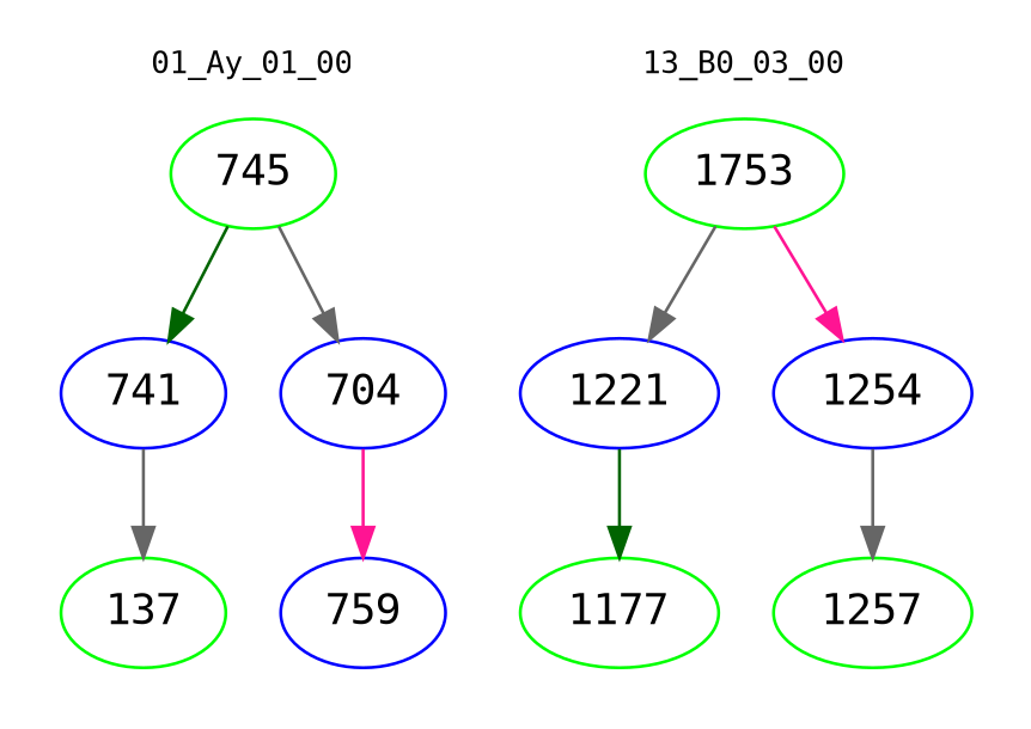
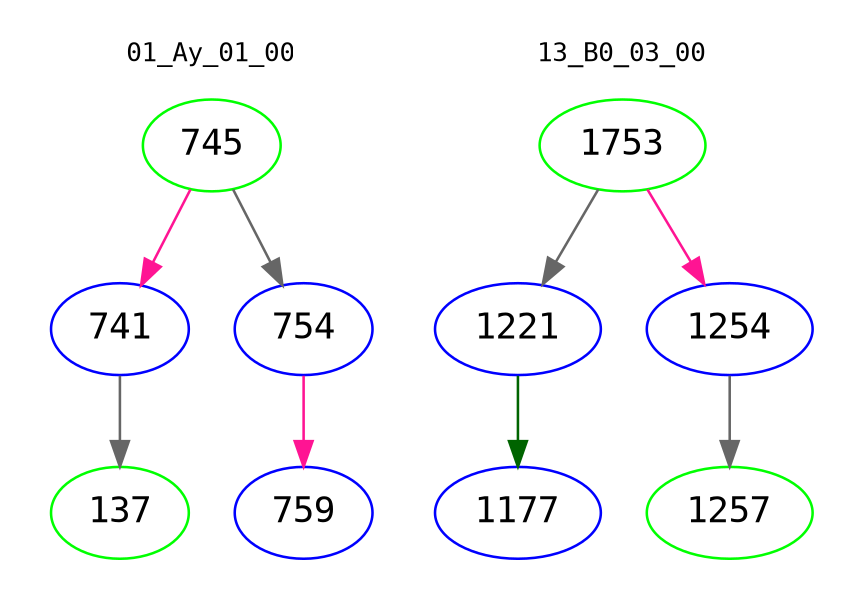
  digraph {
    fontname="DejaVu Sans Mono"
    node [color=green fontname="DejaVu Sans Mono"]
    edge [color=gray40 fontname="DejaVu Sans Mono"]
    n1 [label=745]
    n2 [color=blue label=741]
-   n3 [color=blue label=704]
+   n3 [color=blue label=754]
    n4 [label=137]
    n5 [color=blue label=759]
    n6 [label=1753]
    n7 [color=blue label=1221]
    n8 [color=blue label=1254]
-   n9 [label=1177]
+   n9 [color=blue label=1177]
    n10 [label=1257]
    subgraph cluster_1 {
      color=white
      fontsize=10
      label="01_Ay_01_00"
      n1
      n2
      n3
      n4
      n5
    }
    subgraph cluster_2 {
      color=white
      fontsize=10
      label="13_B0_03_00"
      n6
      n7
      n8
      n9
      n10
    }
-   n1 -> n2 [color=darkgreen]
+   n1 -> n2 [color=deeppink]
    n1 -> n3
    n2 -> n4
    n3 -> n5 [color=deeppink]
    n6 -> n7
    n6 -> n8 [color=deeppink]
    n7 -> n9 [color=darkgreen]
    n8 -> n10
  }
